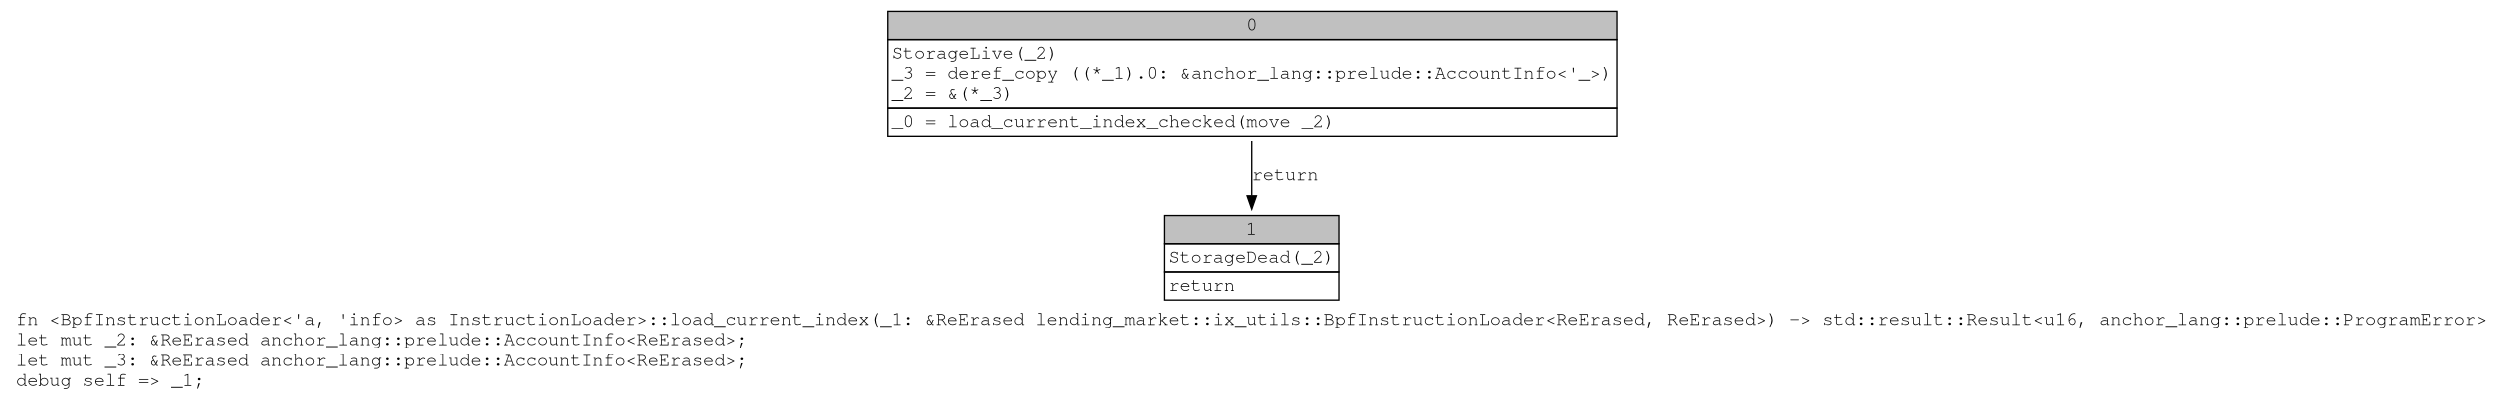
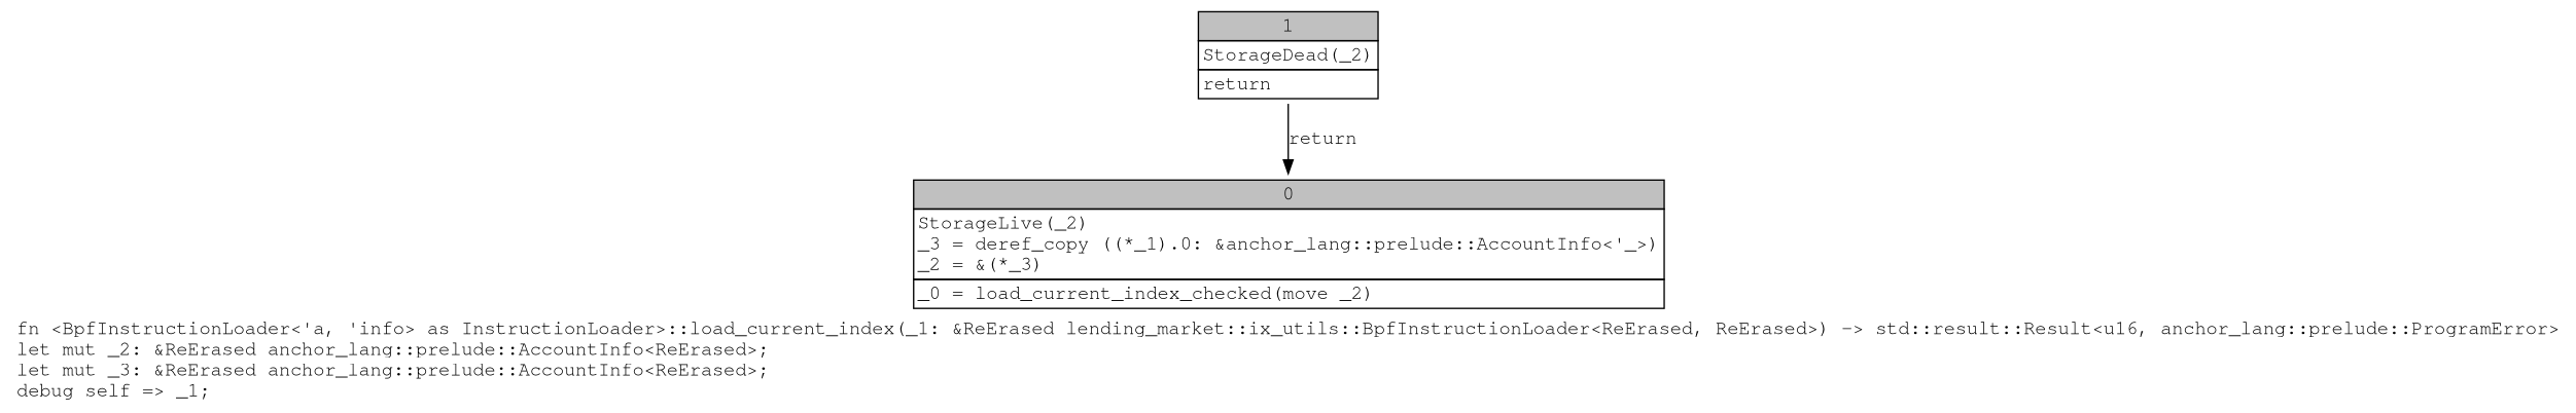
  digraph {
    fontname="Courier, monospace"
    label=<fn &lt;BpfInstructionLoader&lt;'a, 'info&gt; as InstructionLoader&gt;::load_current_index(_1: &amp;ReErased lending_market::ix_utils::BpfInstructionLoader&lt;ReErased, ReErased&gt;) -&gt; std::result::Result&lt;u16, anchor_lang::prelude::ProgramError&gt;<br align="left"/>let mut _2: &amp;ReErased anchor_lang::prelude::AccountInfo&lt;ReErased&gt;;<br align="left"/>let mut _3: &amp;ReErased anchor_lang::prelude::AccountInfo&lt;ReErased&gt;;<br align="left"/>debug self =&gt; _1;<br align="left"/>>
    node [fontname="Courier, monospace" shape=none]
    n1 [label=<<table border="0" cellborder="1" cellspacing="0"><tr><td bgcolor="gray" align="center" colspan="1">0</td></tr><tr><td align="left" balign="left">StorageLive(_2)<br/>_3 = deref_copy ((*_1).0: &amp;anchor_lang::prelude::AccountInfo&lt;'_&gt;)<br/>_2 = &amp;(*_3)<br/></td></tr><tr><td align="left">_0 = load_current_index_checked(move _2)</td></tr></table>>]
    n2 [label=<<table border="0" cellborder="1" cellspacing="0"><tr><td bgcolor="gray" align="center" colspan="1">1</td></tr><tr><td align="left" balign="left">StorageDead(_2)<br/></td></tr><tr><td align="left">return</td></tr></table>>]
-   n1 -> n2 [fontname="Courier, monospace" label=return]
+   n2 -> n1 [fontname="Courier, monospace" label=return]
  }
